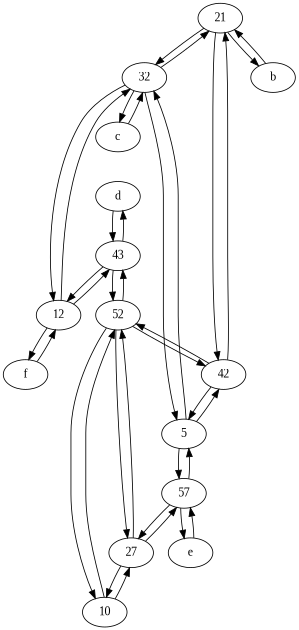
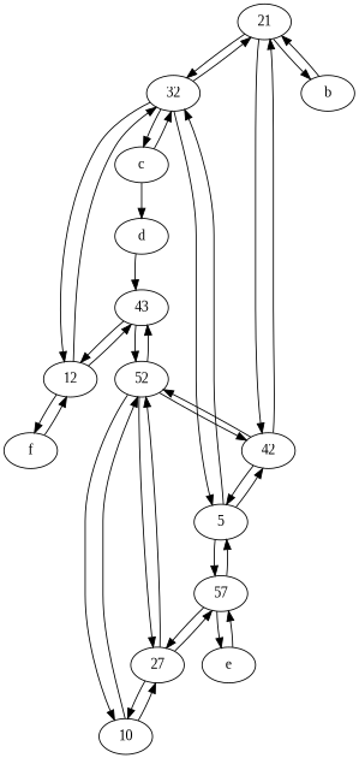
  digraph {
    fontname="Liberation Serif"
    node [fontname="Liberation Serif"]
    edge [fontname="Liberation Serif"]
    21
    32
    b
    42
    n5 [label=12]
    5
    c
    52
    f
    43
    d
    27
    10
    57
    e
    21 -> 32
    21 -> b
    21 -> 42
    32 -> 21
    32 -> n5
    32 -> 5
    32 -> c
    b -> 21
    42 -> 21
    42 -> 5
    42 -> 52
    n5 -> 32
    n5 -> f
    n5 -> 43
    5 -> 32
    5 -> 42
    5 -> 57
    c -> 32
    52 -> 42
    52 -> 43
    52 -> 27
    52 -> 10
    f -> n5
    43 -> n5
    43 -> 52
-   43 -> d
+   c -> d
    d -> 43
    27 -> 52
    27 -> 10
    27 -> 57
    10 -> 52
    10 -> 27
    57 -> 5
    57 -> 27
    57 -> e
    e -> 57
  }
